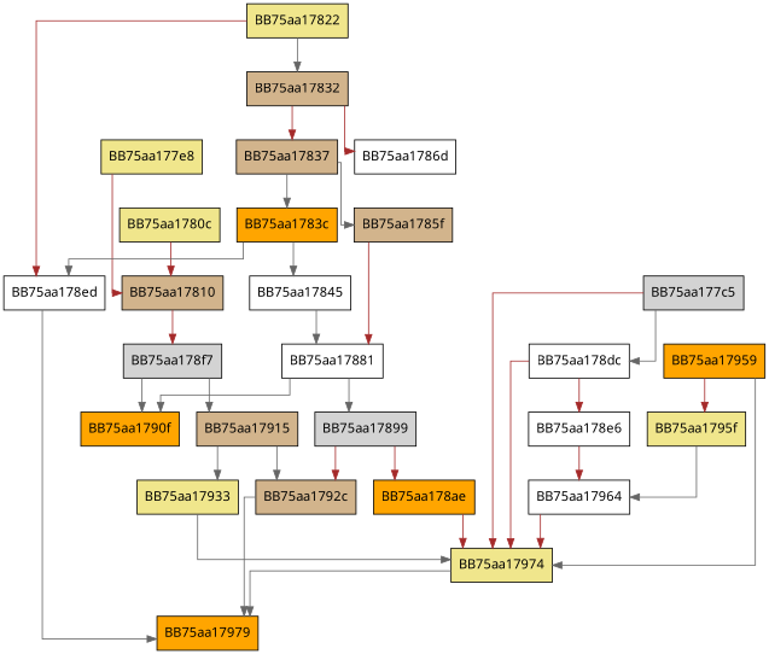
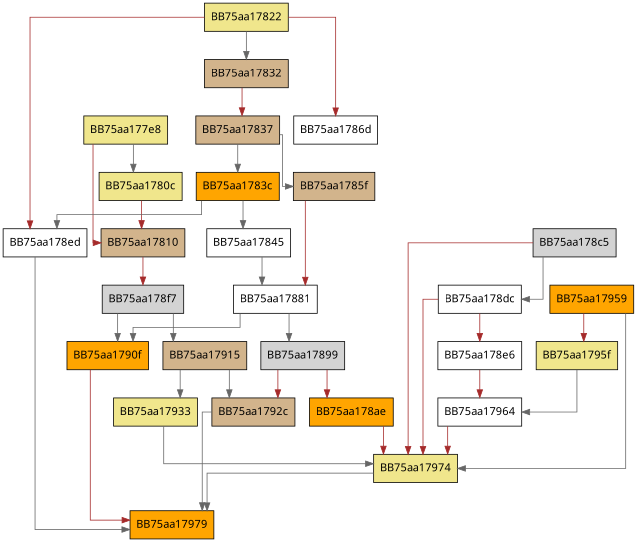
  digraph {
    fontname="Noto Sans"
    splines=ortho
    node [fillcolor=white fontname="Noto Sans" shape=box style=filled]
    edge [color=gray40 fontname="Noto Sans"]
    BB75aa17810 [fillcolor=tan]
    BB75aa177e8 [fillcolor=khaki]
    BB75aa1780c [fillcolor=khaki]
    BB75aa178f7 [fillcolor=lightgrey]
    BB75aa1790f [fillcolor=orange]
    n6 [fillcolor=tan label=BB75aa17915]
    BB75aa178ed
    BB75aa17822 [fillcolor=khaki]
    BB75aa17832 [fillcolor=tan]
    BB75aa17979 [fillcolor=orange]
    BB75aa1792c [fillcolor=tan]
    BB75aa17933 [fillcolor=khaki]
    BB75aa1786d
    BB75aa17837 [fillcolor=tan]
    BB75aa1785f [fillcolor=tan]
    BB75aa1783c [fillcolor=orange]
    BB75aa17881
    BB75aa17899 [fillcolor=lightgrey]
    BB75aa17845
    BB75aa178ae [fillcolor=orange]
    BB75aa17974 [fillcolor=khaki]
-   BB75aa178c5 [fillcolor=lightgrey label=BB75aa177c5]
+   BB75aa178c5 [fillcolor=lightgrey]
    BB75aa178dc
    BB75aa178e6
    BB75aa17964
    BB75aa17959 [fillcolor=orange]
    BB75aa1795f [fillcolor=khaki]
    BB75aa17810 -> BB75aa178f7 [color=brown]
    BB75aa177e8 -> BB75aa17810 [color=brown]
+   BB75aa177e8 -> BB75aa1780c
    BB75aa1780c -> BB75aa17810 [color=brown]
    BB75aa178f7 -> BB75aa1790f
    BB75aa178f7 -> n6
+   BB75aa1790f -> BB75aa17979 [color=brown]
    n6 -> BB75aa1792c
    n6 -> BB75aa17933
    BB75aa178ed -> BB75aa17979
    BB75aa17822 -> BB75aa178ed [color=brown]
    BB75aa17822 -> BB75aa17832
-   BB75aa17832 -> BB75aa1786d [color=brown]
+   BB75aa17822 -> BB75aa1786d [color=brown]
    BB75aa17832 -> BB75aa17837 [color=brown]
    BB75aa1792c -> BB75aa17979
    BB75aa17933 -> BB75aa17974
    BB75aa17837 -> BB75aa1785f
    BB75aa17837 -> BB75aa1783c
    BB75aa1785f -> BB75aa17881 [color=brown]
    BB75aa1783c -> BB75aa178ed
    BB75aa1783c -> BB75aa17845
    BB75aa17881 -> BB75aa1790f
    BB75aa17881 -> BB75aa17899
    BB75aa17899 -> BB75aa1792c [color=brown]
    BB75aa17899 -> BB75aa178ae [color=brown]
    BB75aa17845 -> BB75aa17881
    BB75aa178ae -> BB75aa17974 [color=brown]
    BB75aa17974 -> BB75aa17979
    BB75aa178c5 -> BB75aa17974 [color=brown]
    BB75aa178c5 -> BB75aa178dc
    BB75aa178dc -> BB75aa17974 [color=brown]
    BB75aa178dc -> BB75aa178e6 [color=brown]
    BB75aa178e6 -> BB75aa17964 [color=brown]
    BB75aa17964 -> BB75aa17974 [color=brown]
    BB75aa17959 -> BB75aa17974
    BB75aa17959 -> BB75aa1795f [color=brown]
    BB75aa1795f -> BB75aa17964
  }
